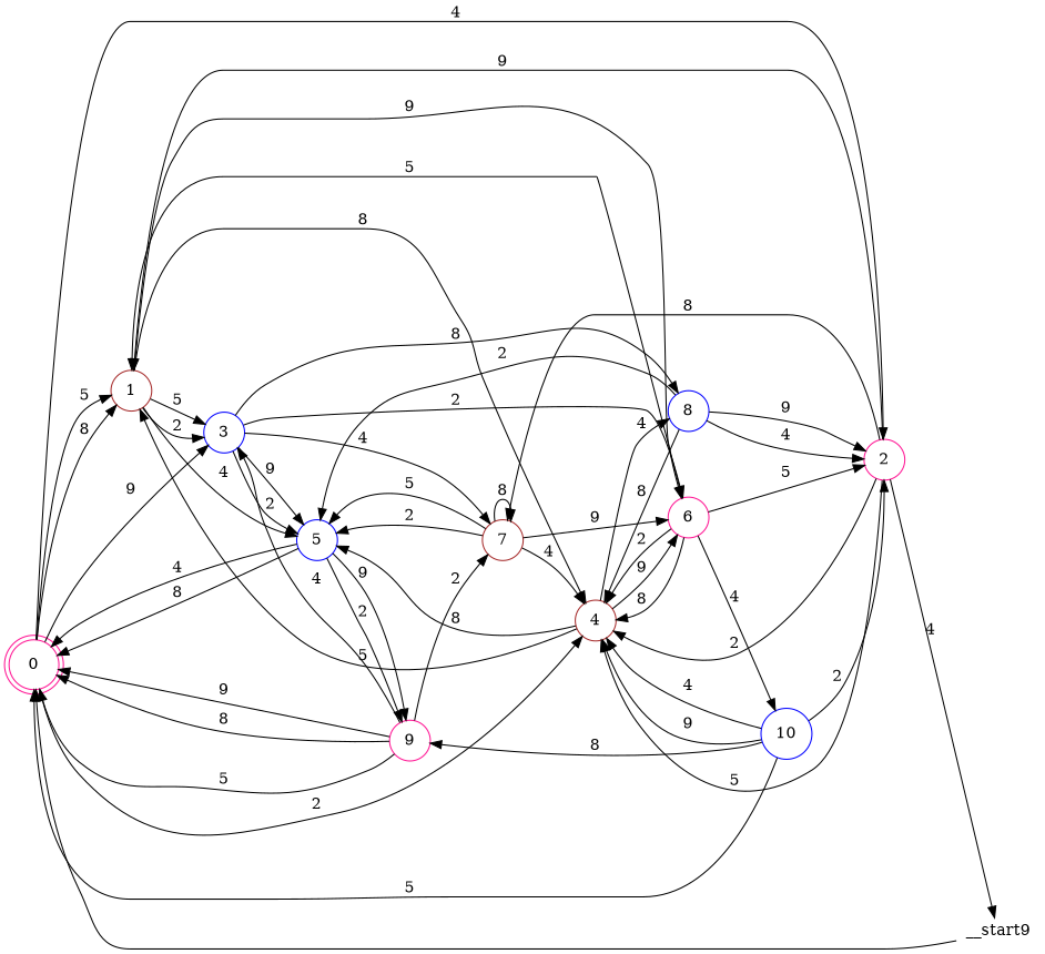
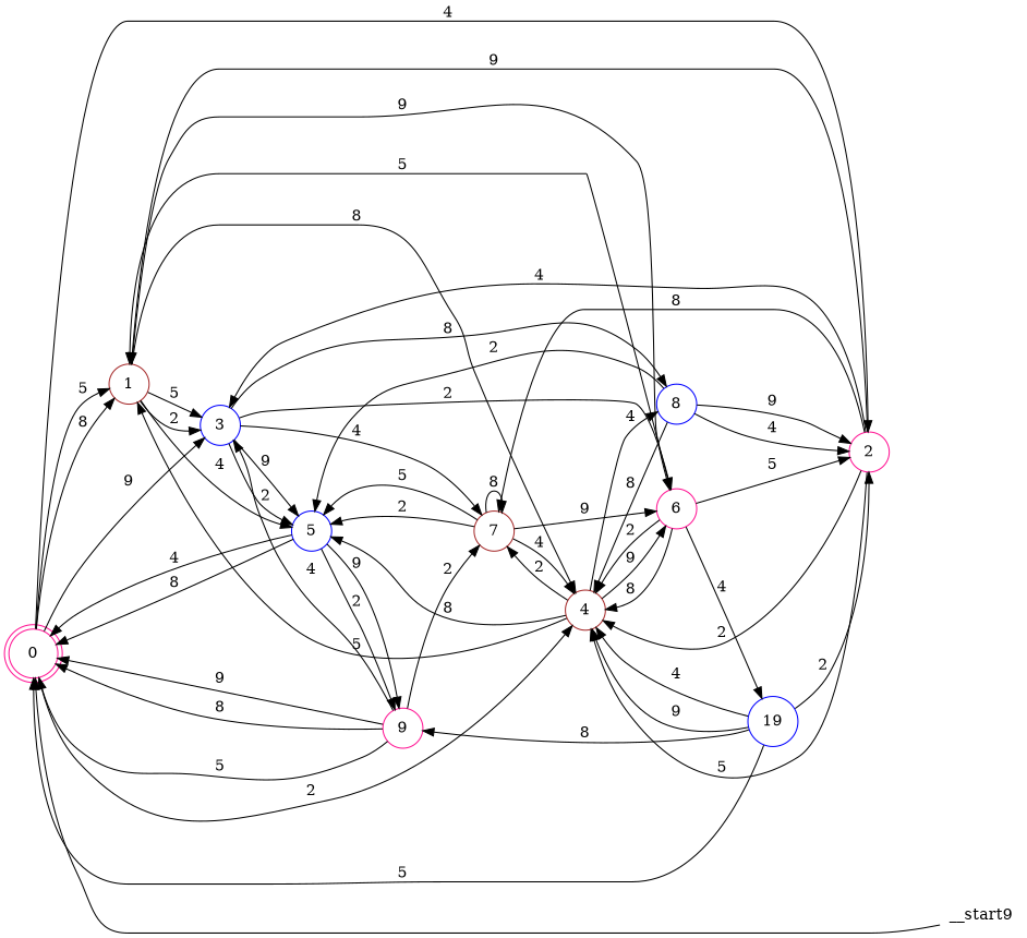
  digraph {
    rankdir=LR
    node [color=deeppink shape=circle]
    n1 [label=0 shape=doublecircle]
    n2 [color=brown label=1]
    n3 [label=2]
    n4 [color=blue label=3]
    n5 [color=brown label=4]
    n6 [color=blue label=5]
    n7 [label=6]
    n8 [color=brown label=7]
    n9 [color=blue label=8]
    n10 [label=9]
-   n11 [color=blue label=10]
+   n11 [color=blue label=19]
    n12 [color=brown height=0 label=__start9 shape=none width=0]
    n1 -> n2 [label=5]
    n1 -> n2 [label=8]
    n1 -> n3 [label=4]
    n1 -> n4 [label=9]
    n1 -> n5 [label=2]
    n2 -> n4 [label=5]
    n2 -> n4 [label=2]
    n2 -> n5 [label=8]
    n2 -> n6 [label=4]
    n2 -> n7 [label=9]
    n3 -> n2 [label=9]
-   n3 -> n12 [label=4]
+   n3 -> n4 [label=4]
    n3 -> n5 [label=5]
    n3 -> n5 [label=2]
    n3 -> n8 [label=8]
    n4 -> n6 [label=9]
    n4 -> n6 [label=2]
    n4 -> n7 [label=2]
    n4 -> n8 [label=4]
    n4 -> n9 [label=8]
    n5 -> n2 [label=5]
    n5 -> n6 [label=8]
    n5 -> n7 [label=9]
+   n5 -> n8 [label=2]
    n5 -> n9 [label=4]
    n6 -> n1 [label=4]
    n6 -> n1 [label=8]
    n6 -> n10 [label=9]
    n6 -> n10 [label=2]
    n7 -> n2 [label=5]
    n7 -> n3 [label=5]
    n7 -> n5 [label=8]
    n7 -> n5 [label=2]
    n7 -> n11 [label=4]
    n8 -> n5 [label=4]
    n8 -> n6 [label=5]
    n8 -> n6 [label=2]
    n8 -> n7 [label=9]
    n8 -> n8 [label=8]
    n9 -> n3 [label=4]
    n9 -> n3 [label=9]
    n9 -> n5 [label=8]
    n9 -> n6 [label=2]
    n10 -> n1 [label=5]
    n10 -> n1 [label=9]
    n10 -> n1 [label=8]
    n10 -> n4 [label=4]
    n10 -> n8 [label=2]
    n11 -> n1 [label=5]
    n11 -> n3 [label=2]
    n11 -> n5 [label=4]
    n11 -> n5 [label=9]
    n11 -> n10 [label=8]
    n12 -> n1
  }
